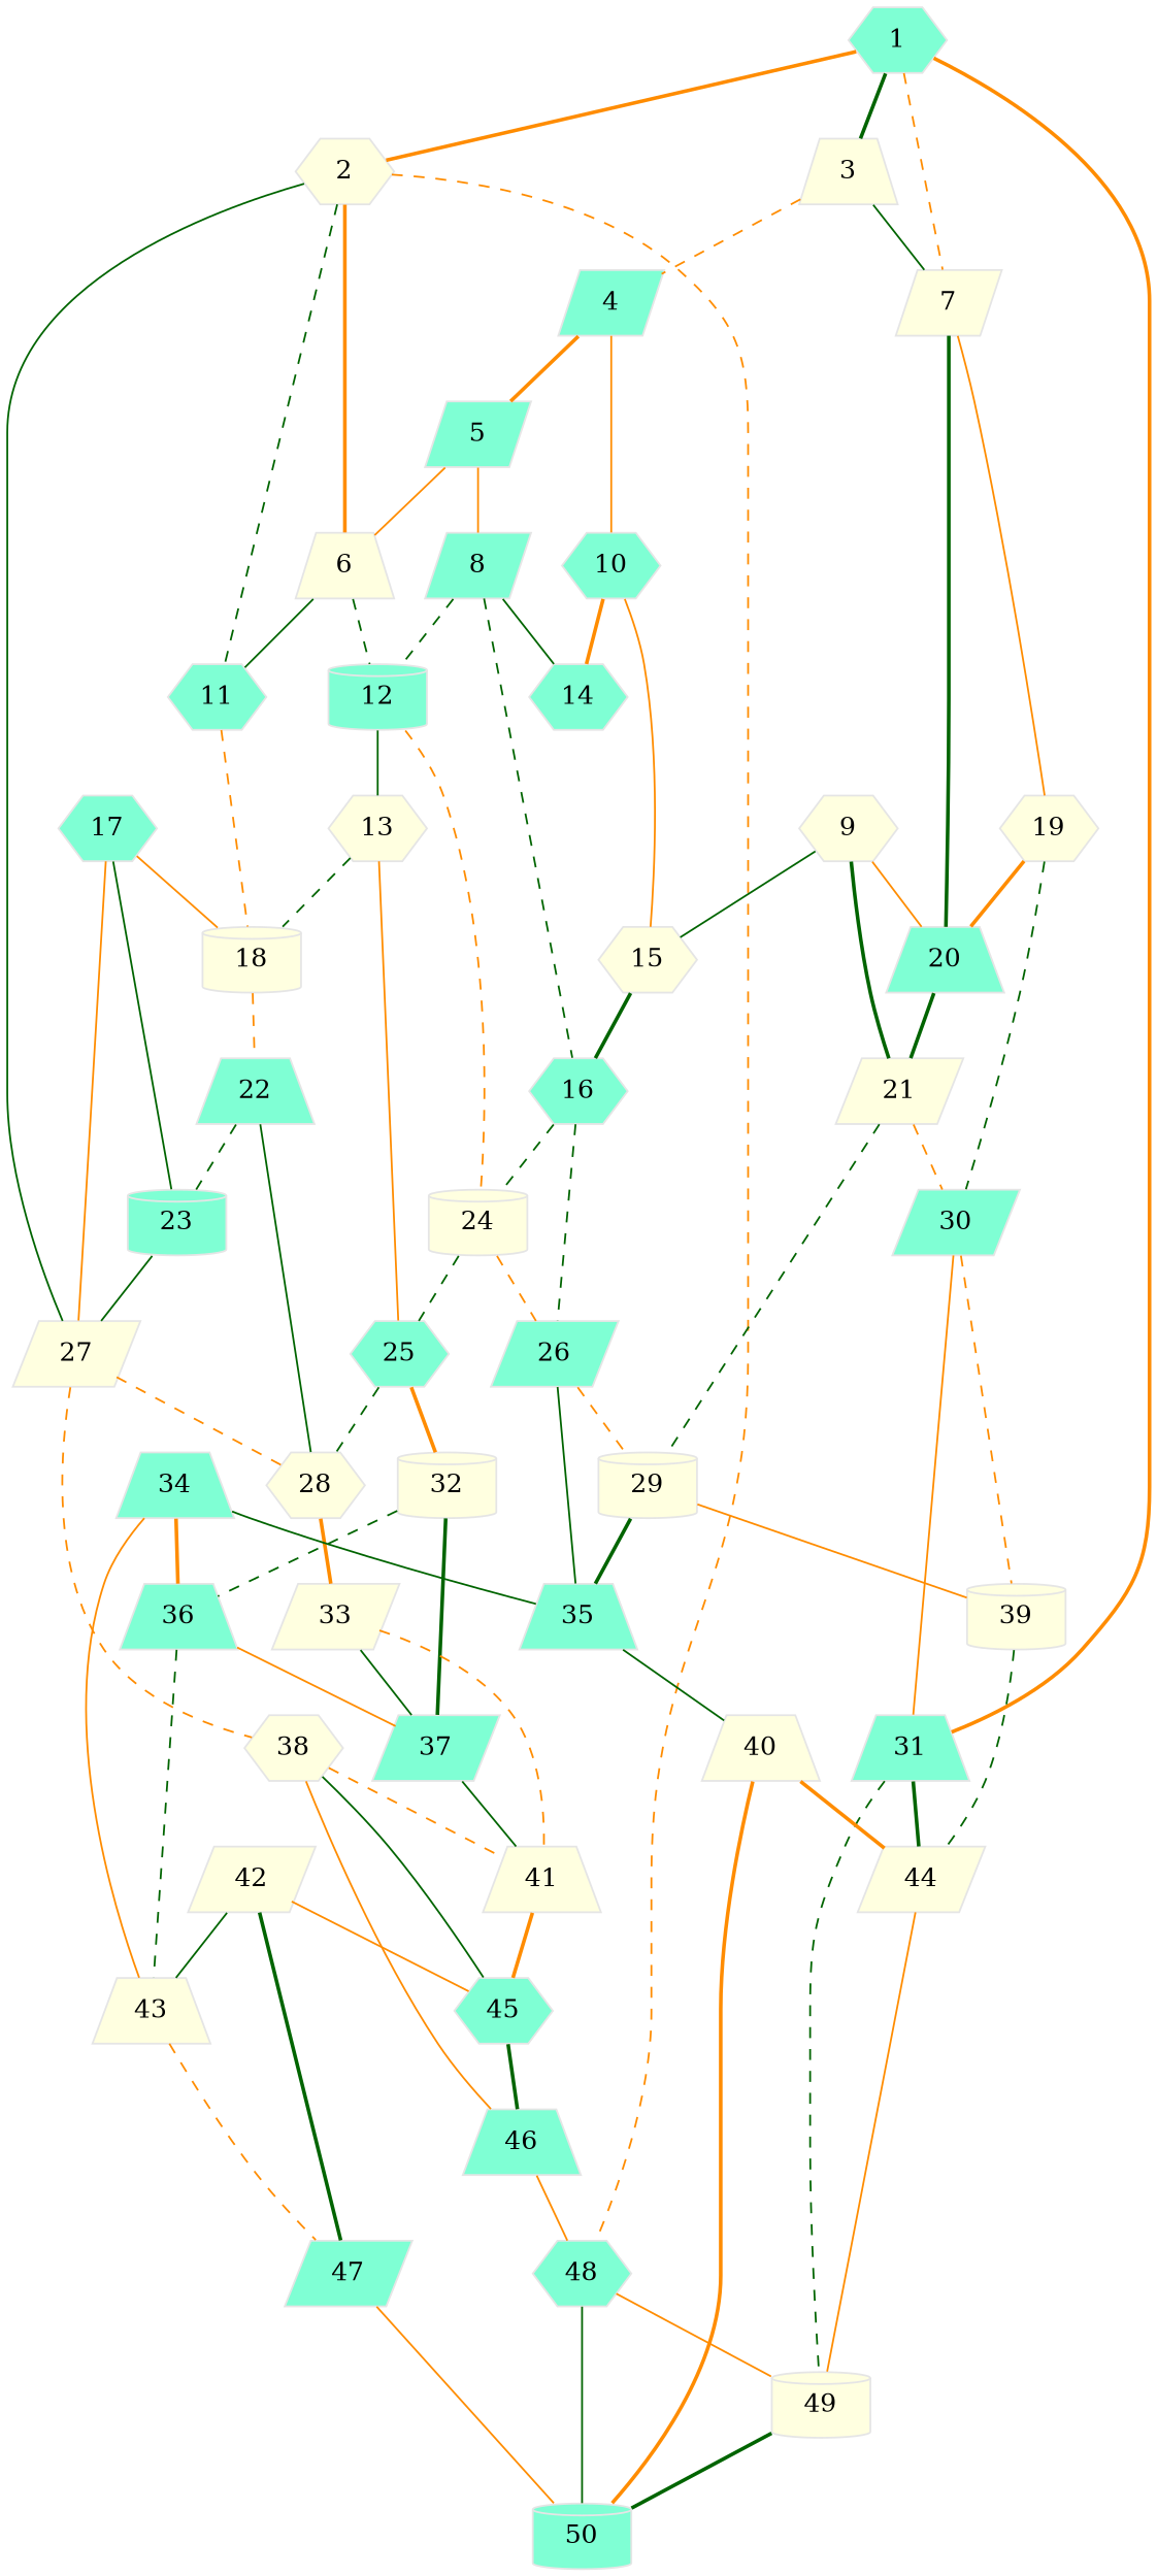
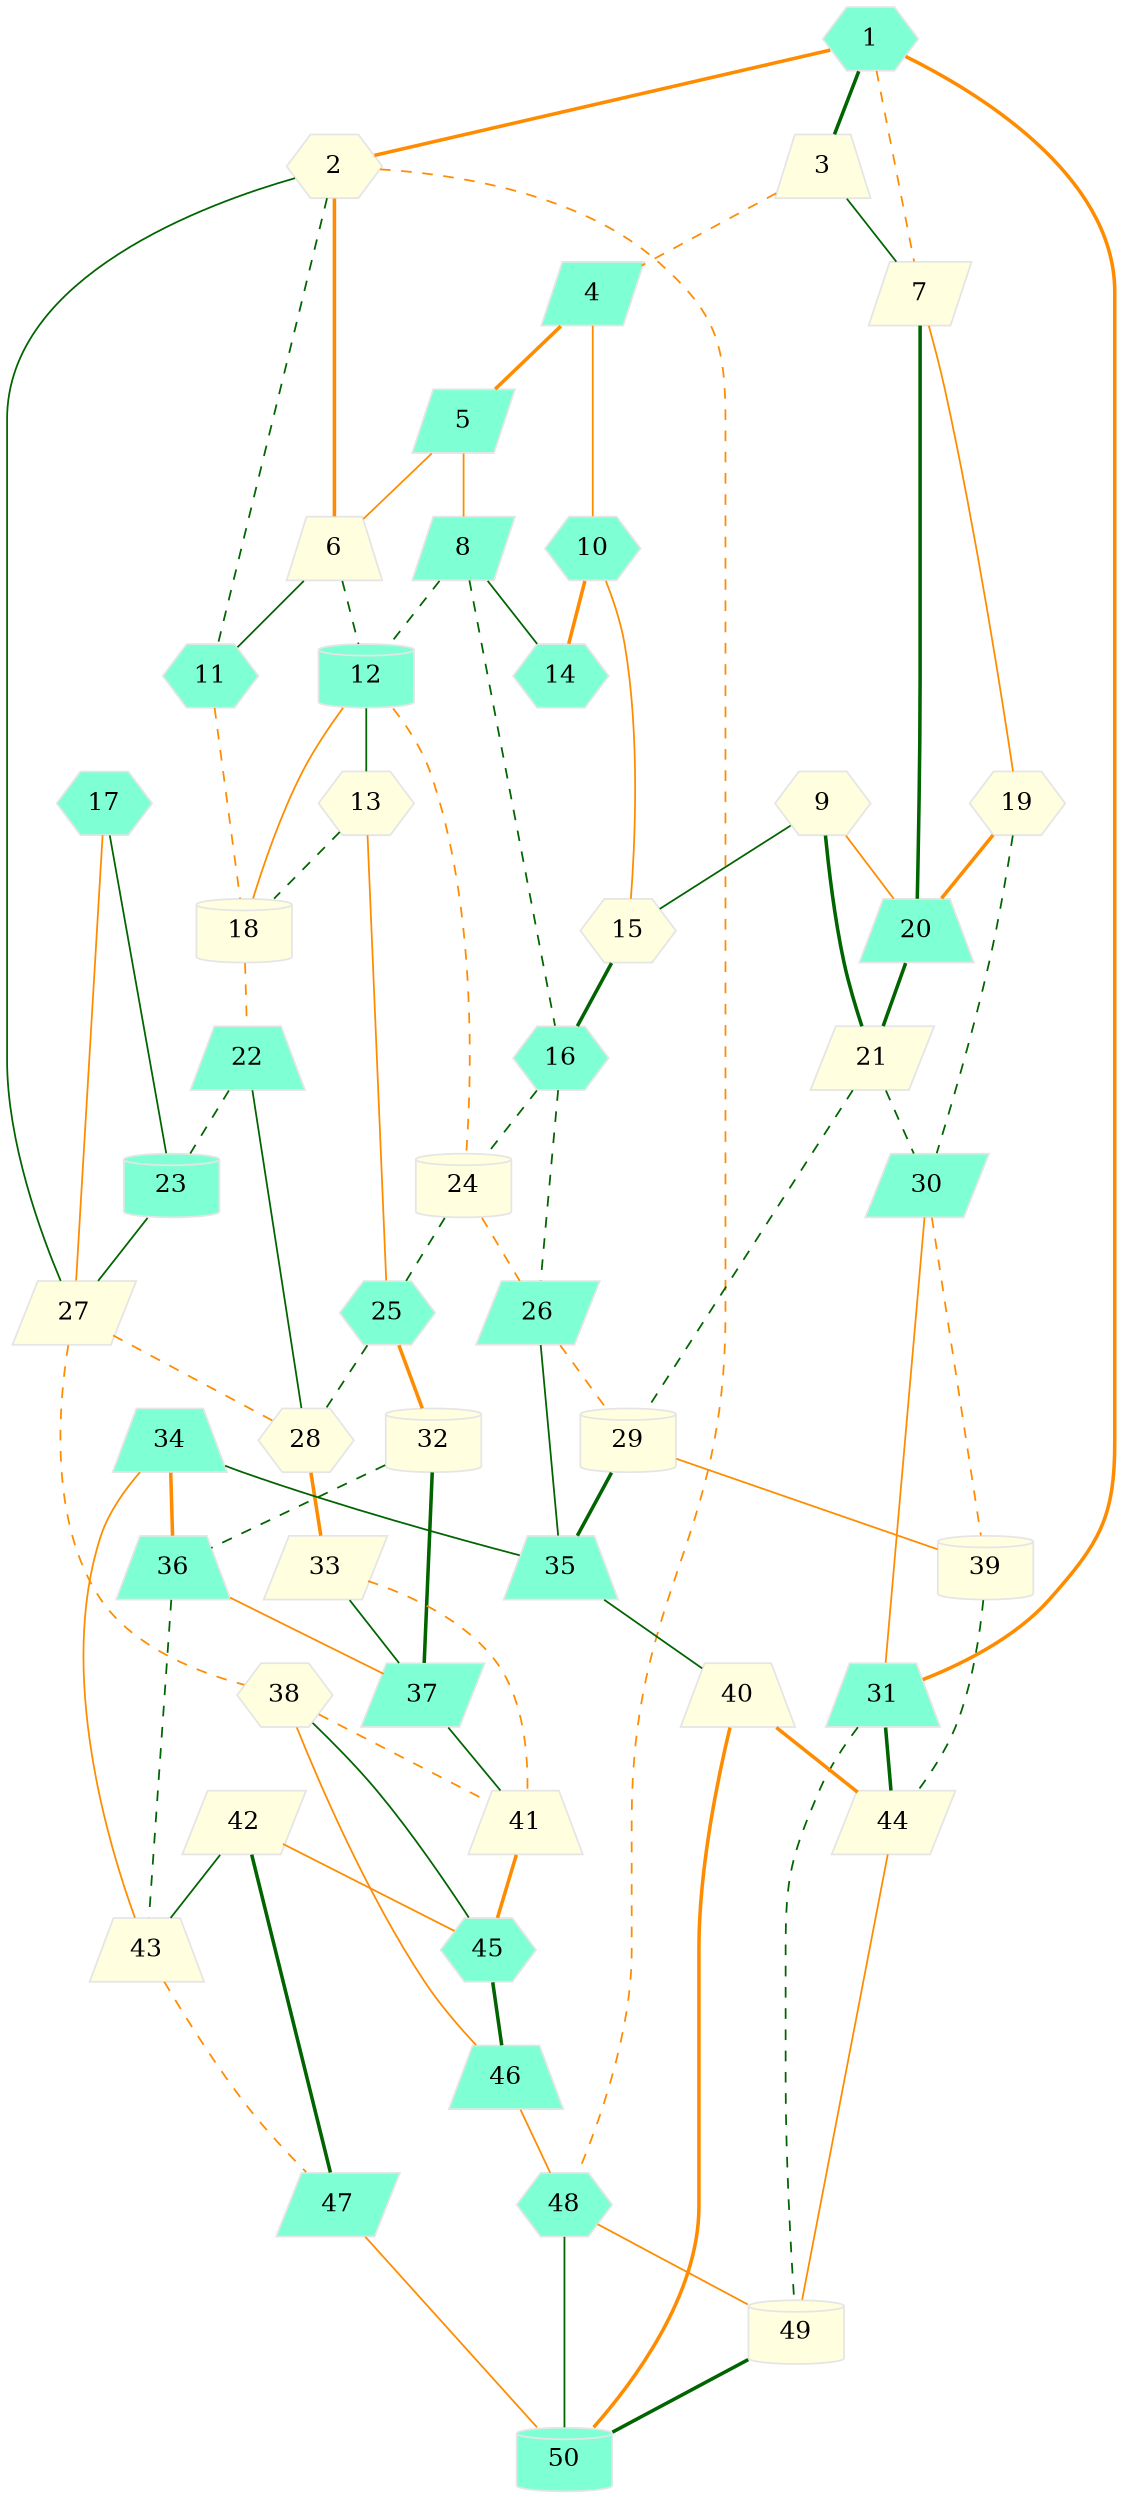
  graph {
    node [color=gray90 fillcolor=aquamarine shape=hexagon style=filled]
    edge [color=darkorange style=solid weight=1.0]
    2 [fillcolor=lightyellow]
    1
    3 [fillcolor=lightyellow shape=trapezium]
    7 [fillcolor=lightyellow shape=parallelogram]
    31 [shape=trapezium]
    6 [fillcolor=lightyellow shape=trapezium]
    11
    27 [fillcolor=lightyellow shape=parallelogram]
    48
    4 [shape=parallelogram]
    19 [fillcolor=lightyellow]
    20 [shape=trapezium]
    44 [fillcolor=lightyellow shape=parallelogram]
    49 [fillcolor=lightyellow shape=cylinder]
    12 [shape=cylinder]
    18 [fillcolor=lightyellow shape=cylinder]
    28 [fillcolor=lightyellow]
    38 [fillcolor=lightyellow]
    50 [shape=cylinder]
    5 [shape=parallelogram]
    10
    8 [shape=parallelogram]
    14
    15 [fillcolor=lightyellow]
    16
    13 [fillcolor=lightyellow]
    24 [fillcolor=lightyellow shape=cylinder]
    30 [shape=parallelogram]
    21 [fillcolor=lightyellow shape=parallelogram]
    26 [shape=parallelogram]
    9 [fillcolor=lightyellow]
    29 [fillcolor=lightyellow shape=cylinder]
    22 [shape=trapezium]
    25
    32 [fillcolor=lightyellow shape=cylinder]
    35 [shape=trapezium]
    17
    23 [shape=cylinder]
    39 [fillcolor=lightyellow shape=cylinder]
    33 [fillcolor=lightyellow shape=parallelogram]
    36 [shape=trapezium]
    37 [shape=parallelogram]
    40 [fillcolor=lightyellow shape=trapezium]
    41 [fillcolor=lightyellow shape=trapezium]
    45
    46 [shape=trapezium]
    43 [fillcolor=lightyellow shape=trapezium]
    34 [shape=trapezium]
    47 [shape=parallelogram]
    42 [fillcolor=lightyellow shape=parallelogram]
    2 -- 6 [style=bold]
    2 -- 11 [color=darkgreen style=dashed]
    2 -- 27 [color=darkgreen]
    2 -- 48 [style=dashed]
    1 -- 2 [style=bold]
    1 -- 3 [color=darkgreen style=bold]
    1 -- 7 [style=dashed]
    1 -- 31 [style=bold]
    3 -- 7 [color=darkgreen]
    3 -- 4 [style=dashed]
    7 -- 19
    7 -- 20 [color=darkgreen style=bold]
    31 -- 44 [color=darkgreen style=bold weight=2.0]
    31 -- 49 [color=darkgreen style=dashed]
    6 -- 11 [color=darkgreen]
    6 -- 12 [color=darkgreen style=dashed]
    11 -- 18 [style=dashed weight=2.0]
    27 -- 28 [style=dashed]
    27 -- 38 [style=dashed]
    48 -- 49
    48 -- 50 [color=darkgreen]
    4 -- 5 [style=bold]
    4 -- 10
    19 -- 20 [style=bold]
    19 -- 30 [color=darkgreen style=dashed]
    20 -- 21 [color=darkgreen style=bold]
    44 -- 49
    49 -- 50 [color=darkgreen style=bold]
    12 -- 13 [color=darkgreen]
    12 -- 24 [style=dashed]
    18 -- 22 [style=dashed]
    28 -- 33 [style=bold]
    38 -- 41 [style=dashed]
    38 -- 45 [color=darkgreen]
    38 -- 46
    5 -- 6
    5 -- 8
    10 -- 14 [style=bold weight=2.0]
    10 -- 15
    8 -- 12 [color=darkgreen style=dashed]
    8 -- 14 [color=darkgreen]
    8 -- 16 [color=darkgreen style=dashed]
    15 -- 16 [color=darkgreen style=bold]
    16 -- 24 [color=darkgreen style=dashed]
    16 -- 26 [color=darkgreen style=dashed]
    13 -- 18 [color=darkgreen style=dashed]
    13 -- 25
    24 -- 26 [style=dashed]
    24 -- 25 [color=darkgreen style=dashed]
    30 -- 31
    30 -- 39 [style=dashed]
-   21 -- 30 [style=dashed]
+   21 -- 30 [color=darkgreen style=dashed]
    21 -- 29 [color=darkgreen style=dashed]
    26 -- 29 [style=dashed]
    26 -- 35 [color=darkgreen]
    9 -- 20
    9 -- 15 [color=darkgreen]
    9 -- 21 [color=darkgreen style=bold]
    29 -- 35 [color=darkgreen style=bold]
    29 -- 39
    22 -- 28 [color=darkgreen]
    22 -- 23 [color=darkgreen style=dashed]
    25 -- 28 [color=darkgreen style=dashed]
    25 -- 32 [style=bold]
    32 -- 36 [color=darkgreen style=dashed]
    32 -- 37 [color=darkgreen style=bold]
    35 -- 40 [color=darkgreen]
    17 -- 27
-   17 -- 18
+   12 -- 18
    17 -- 23 [color=darkgreen]
    23 -- 27 [color=darkgreen]
    39 -- 44 [color=darkgreen style=dashed weight=2.0]
    33 -- 37 [color=darkgreen]
    33 -- 41 [style=dashed]
    36 -- 37
    36 -- 43 [color=darkgreen style=dashed]
    37 -- 41 [color=darkgreen]
    40 -- 44 [style=bold]
    40 -- 50 [style=bold]
    41 -- 45 [style=bold]
    45 -- 46 [color=darkgreen style=bold]
    46 -- 48 [weight=2.0]
    43 -- 47 [style=dashed]
    34 -- 35 [color=darkgreen]
    34 -- 36 [style=bold]
    34 -- 43
    47 -- 50 [weight=2.0]
    42 -- 45
    42 -- 43 [color=darkgreen]
    42 -- 47 [color=darkgreen style=bold]
  }
